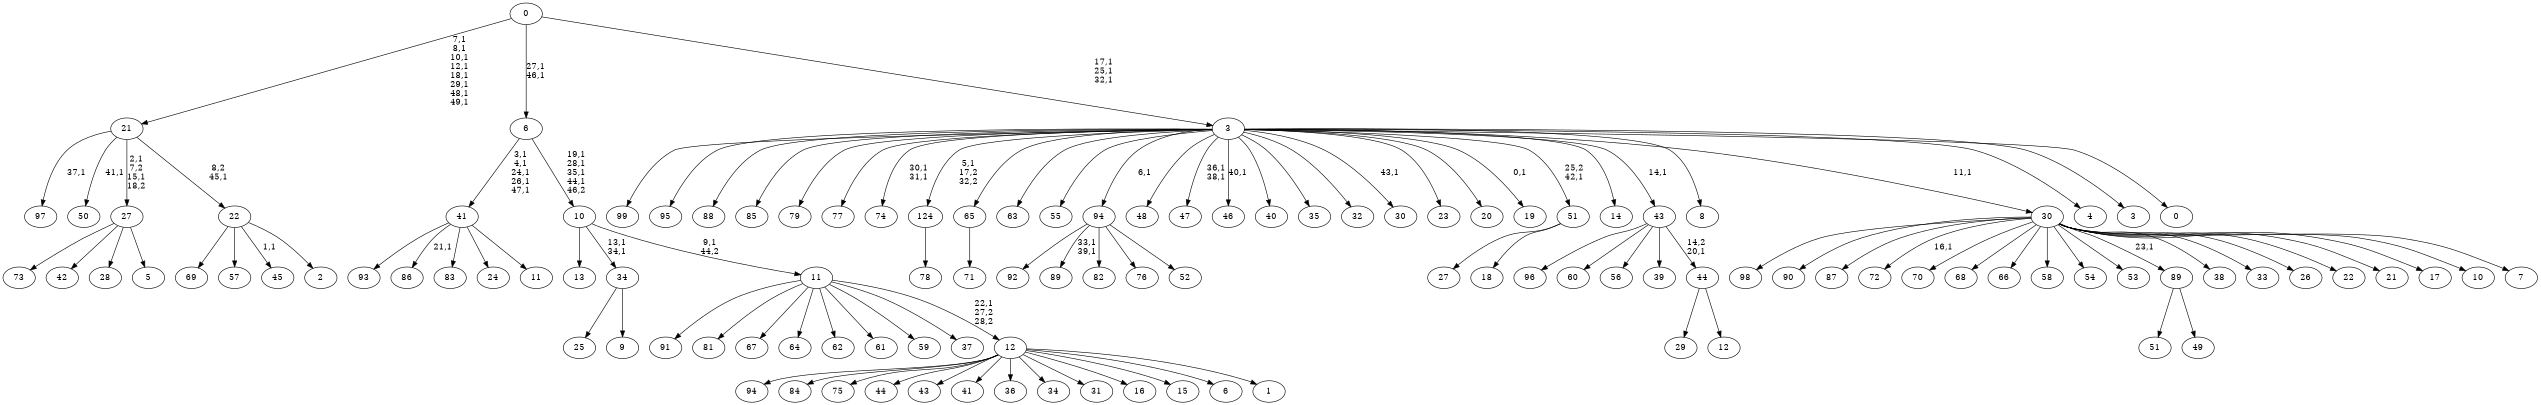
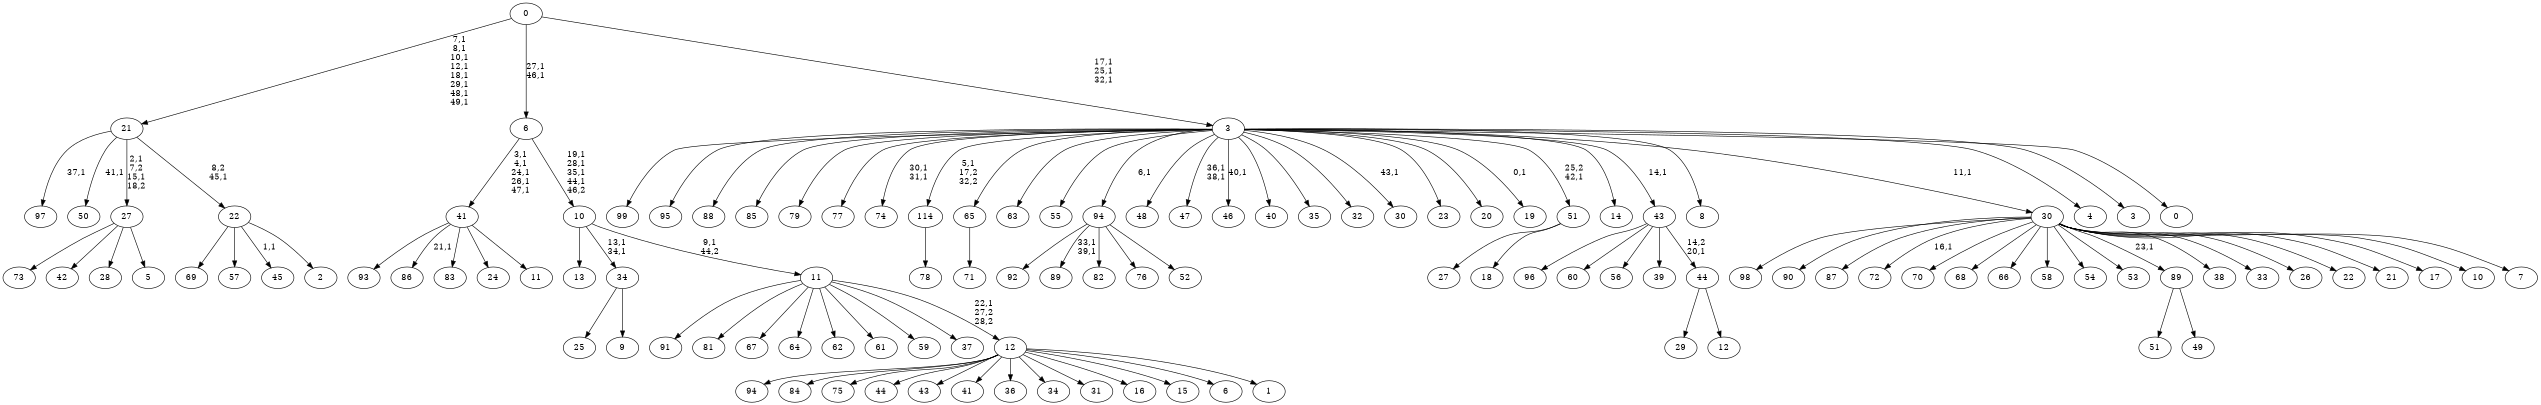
  digraph {
    n1 [label=99]
    n2 [label=98]
    n3 [label=97]
    n4 [label=96]
    n5 [label=95]
    n6 [label=94]
    n7 [label=93]
    n8 [label=92]
    n9 [label=91]
    n10 [label=90]
    n11 [label=89]
    n12 [label=88]
    n13 [label=87]
    n14 [label=86]
    n15 [label=85]
    n16 [label=84]
    n17 [label=83]
    n18 [label=82]
    n19 [label=81]
    n20 [label=79]
    n21 [label=78]
    n22 [label=77]
    n23 [label=76]
    n24 [label=75]
    n25 [label=74]
    n26 [label=73]
    n27 [label=72]
    n28 [label=71]
-   114 [label=124]
+   114
    n30 [label=70]
    n31 [label=69]
    n32 [label=68]
    n33 [label=67]
    n34 [label=66]
    n35 [label=65]
    n36 [label=64]
    n37 [label=63]
    n38 [label=62]
    n39 [label=61]
    n40 [label=60]
    n41 [label=59]
    n42 [label=58]
    n43 [label=57]
    n44 [label=56]
    n45 [label=55]
    n46 [label=54]
    n47 [label=53]
    n48 [label=52]
    94
    n50 [label=51]
    n51 [label=50]
    n52 [label=49]
    89
    n54 [label=48]
    n55 [label=47]
    n56 [label=46]
    n57 [label=45]
    n58 [label=44]
    n59 [label=43]
    n60 [label=42]
    n61 [label=41]
    n62 [label=40]
    n63 [label=39]
    n64 [label=38]
    n65 [label=37]
    n66 [label=36]
    n67 [label=35]
    n68 [label=34]
    n69 [label=33]
    n70 [label=32]
    n71 [label=31]
    n72 [label=30]
    n73 [label=29]
    n74 [label=28]
    n75 [label=27]
    n76 [label=26]
    n77 [label=25]
    n78 [label=24]
    n79 [label=23]
    n80 [label=22]
    n81 [label=21]
    n82 [label=20]
    n83 [label=19]
    n84 [label=18]
    51
    n86 [label=17]
    n87 [label=16]
    n88 [label=15]
    n89 [label=14]
    n90 [label=13]
    n91 [label=12]
    44
    43
    n94 [label=11]
    41
    n96 [label=10]
    n97 [label=9]
    34
    n99 [label=8]
    n100 [label=7]
    30
    n102 [label=6]
    n103 [label=5]
    27
    n105 [label=4]
    n106 [label=3]
    n107 [label=2]
    22
    21
    n110 [label=1]
    12
    11
    10
    6
    n115 [label=0]
    3
    0
    114 -> n21
    n35 -> n28
    94 -> n8
    94 -> n11 [label="33,1\n39,1"]
    94 -> n18
    94 -> n23
    94 -> n48
    89 -> n50
    89 -> n52
    51 -> n75
    51 -> n84
    44 -> n73
    44 -> n91
    43 -> n4
    43 -> n40
    43 -> n44
    43 -> n63
    43 -> 44 [label="14,2\n20,1"]
    41 -> n7
    41 -> n14 [label="21,1"]
    41 -> n17
    41 -> n78
    41 -> n94
    34 -> n77
    34 -> n97
    30 -> n2
    30 -> n10
    30 -> n13
    30 -> n27 [label="16,1"]
    30 -> n30
    30 -> n32
    30 -> n34
    30 -> n42
    30 -> n46
    30 -> n47
    30 -> 89 [label="23,1"]
    30 -> n64
    30 -> n69
    30 -> n76
    30 -> n80
    30 -> n81
    30 -> n86
    30 -> n96
    30 -> n100
    27 -> n26
    27 -> n60
    27 -> n74
    27 -> n103
    22 -> n31
    22 -> n43
    22 -> n57 [label="1,1"]
    22 -> n107
    21 -> n3 [label="37,1"]
    21 -> n51 [label="41,1"]
    21 -> 27 [label="2,1\n7,2\n15,1\n18,2"]
    21 -> 22 [label="8,2\n45,1"]
    12 -> n6
    12 -> n16
    12 -> n24
    12 -> n58
    12 -> n59
    12 -> n61
    12 -> n66
    12 -> n68
    12 -> n71
    12 -> n87
    12 -> n88
    12 -> n102
    12 -> n110
    11 -> n9
    11 -> n19
    11 -> n33
    11 -> n36
    11 -> n38
    11 -> n39
    11 -> n41
    11 -> n65
    11 -> 12 [label="22,1\n27,2\n28,2"]
    10 -> n90
    10 -> 34 [label="13,1\n34,1"]
    10 -> 11 [label="9,1\n44,2"]
    6 -> 41 [label="3,1\n4,1\n24,1\n26,1\n47,1"]
    6 -> 10 [label="19,1\n28,1\n35,1\n44,1\n46,2"]
    3 -> n1
    3 -> n5
    3 -> n12
    3 -> n15
    3 -> n20
    3 -> n22
    3 -> n25 [label="30,1\n31,1"]
    3 -> 114 [label="5,1\n17,2\n32,2"]
    3 -> n35
    3 -> n37
    3 -> n45
    3 -> 94 [label="6,1"]
    3 -> n54
    3 -> n55 [label="36,1\n38,1"]
    3 -> n56 [label="40,1"]
    3 -> n62
    3 -> n67
    3 -> n70
    3 -> n72 [label="43,1"]
    3 -> n79
    3 -> n82
    3 -> n83 [label="0,1"]
    3 -> 51 [label="25,2\n42,1"]
    3 -> n89
    3 -> 43 [label="14,1"]
    3 -> n99
    3 -> 30 [label="11,1"]
    3 -> n105
    3 -> n106
    3 -> n115
    0 -> 21 [label="7,1\n8,1\n10,1\n12,1\n18,1\n29,1\n48,1\n49,1"]
    0 -> 6 [label="27,1\n46,1"]
    0 -> 3 [label="17,1\n25,1\n32,1"]
  }
